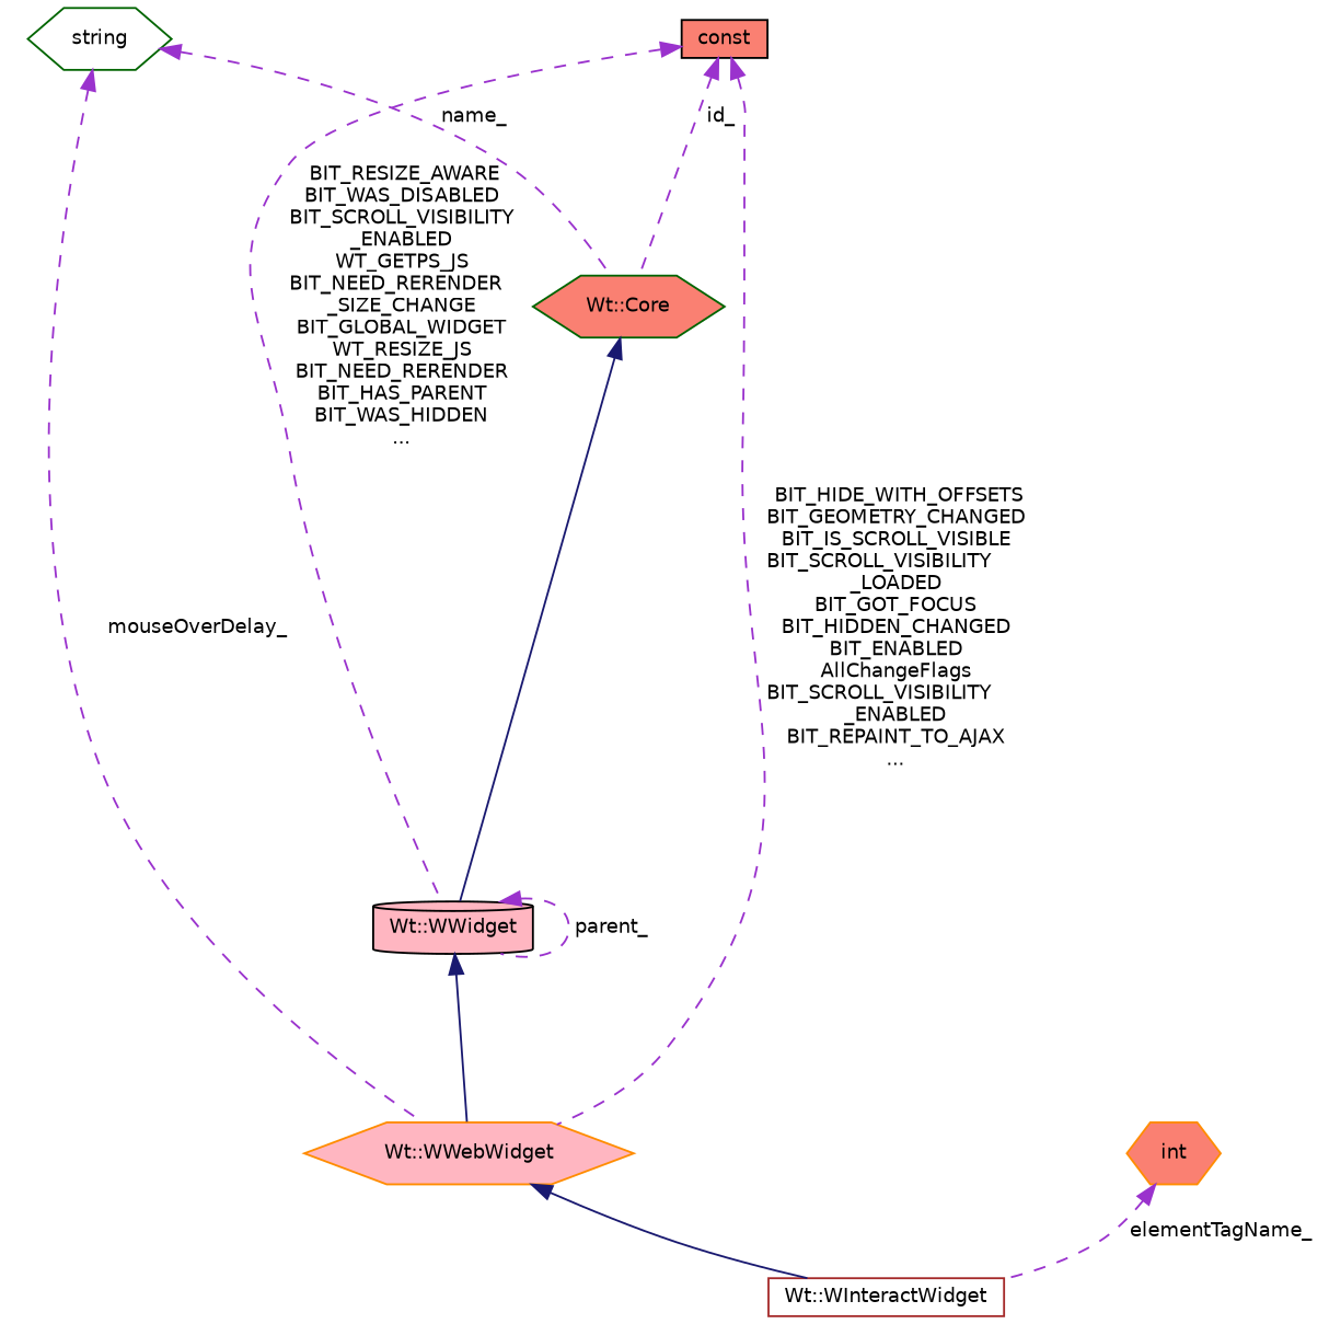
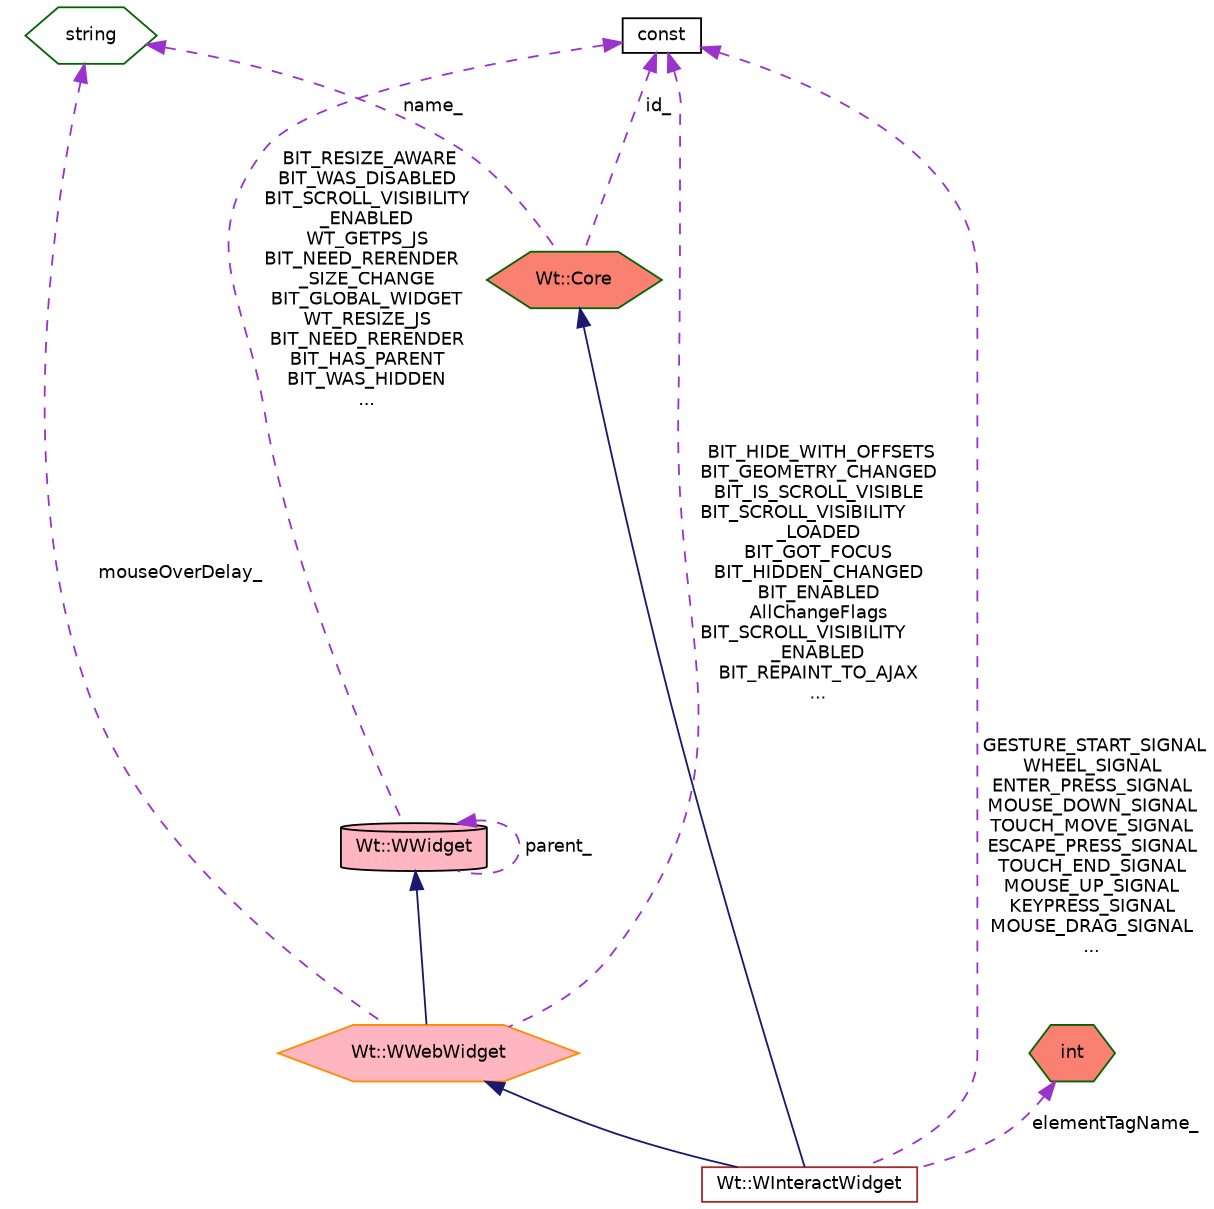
  digraph {
    fontname="DejaVu Sans"
    node [color=darkorange fillcolor=white fontname="DejaVu Sans" fontsize=10 shape=hexagon style=filled]
    edge [color=darkorchid3 dir=back fontname="DejaVu Sans" fontsize=10 labelfontname=Helvetica labelfontsize=10 style=dashed]
    n1 [color=brown fontcolor=black height=0.2 label="Wt::WInteractWidget" shape=box width=0.4]
    n2 [fillcolor=lightpink height=0.2 label="Wt::WWebWidget" width=0.4]
    n3 [color=black fillcolor=lightpink height=0.2 label="Wt::WWidget" shape=cylinder width=0.4]
    n4 [color=darkgreen fillcolor=salmon height=0.2 label="Wt::Core" width=0.4]
    n5 [color=darkgreen height=0.2 label=string width=0.4]
-   n6 [color=black fillcolor=salmon height=0.2 label=const shape=box width=0.4]
-   n7 [fillcolor=salmon height=0.2 label=int width=0.4]
+   n6 [color=black height=0.2 label=const shape=box width=0.4]
+   n7 [color=darkgreen fillcolor=salmon height=0.2 label=int width=0.4]
    n2 -> n1 [color=midnightblue style=solid]
    n3 -> n2 [color=midnightblue style=solid]
    n3 -> n3 [label=" parent_"]
-   n4 -> n3 [color=midnightblue style=solid]
+   n4 -> n1 [color=midnightblue style=solid]
    n5 -> n2 [label=" mouseOverDelay_"]
    n5 -> n4 [label=" name_"]
+   n6 -> n1 [label=" GESTURE_START_SIGNAL\nWHEEL_SIGNAL\nENTER_PRESS_SIGNAL\nMOUSE_DOWN_SIGNAL\nTOUCH_MOVE_SIGNAL\nESCAPE_PRESS_SIGNAL\nTOUCH_END_SIGNAL\nMOUSE_UP_SIGNAL\nKEYPRESS_SIGNAL\nMOUSE_DRAG_SIGNAL\n..."]
    n6 -> n2 [label=" BIT_HIDE_WITH_OFFSETS\nBIT_GEOMETRY_CHANGED\nBIT_IS_SCROLL_VISIBLE\nBIT_SCROLL_VISIBILITY\l_LOADED\nBIT_GOT_FOCUS\nBIT_HIDDEN_CHANGED\nBIT_ENABLED\nAllChangeFlags\nBIT_SCROLL_VISIBILITY\l_ENABLED\nBIT_REPAINT_TO_AJAX\n..."]
    n6 -> n3 [label=" BIT_RESIZE_AWARE\nBIT_WAS_DISABLED\nBIT_SCROLL_VISIBILITY\l_ENABLED\nWT_GETPS_JS\nBIT_NEED_RERENDER\l_SIZE_CHANGE\nBIT_GLOBAL_WIDGET\nWT_RESIZE_JS\nBIT_NEED_RERENDER\nBIT_HAS_PARENT\nBIT_WAS_HIDDEN\n..."]
    n6 -> n4 [label=" id_"]
    n7 -> n1 [label=" elementTagName_"]
  }
